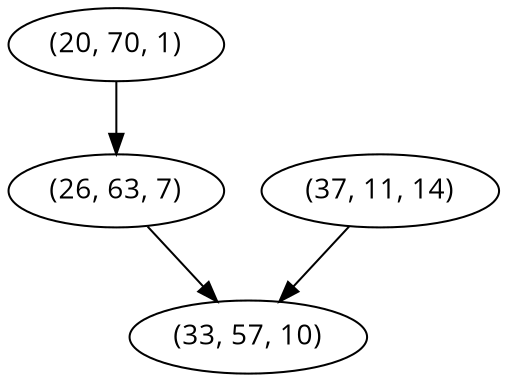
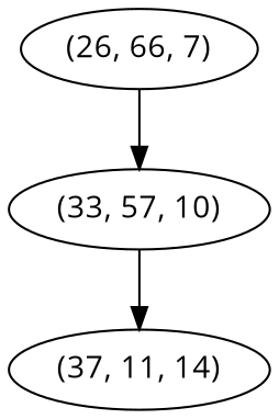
  digraph {
    fontname="Open Sans"
    node [fontname="Open Sans"]
    edge [fontname="Open Sans"]
-   "(20, 70, 1)"
-   "(26, 63, 7)"
+   "(26, 63, 7)" [label="(26, 66, 7)"]
    "(33, 57, 10)"
    n4 [label="(37, 11, 14)"]
-   "(20, 70, 1)" -> "(26, 63, 7)"
    "(26, 63, 7)" -> "(33, 57, 10)"
-   n4 -> "(33, 57, 10)"
+   "(33, 57, 10)" -> n4
  }
